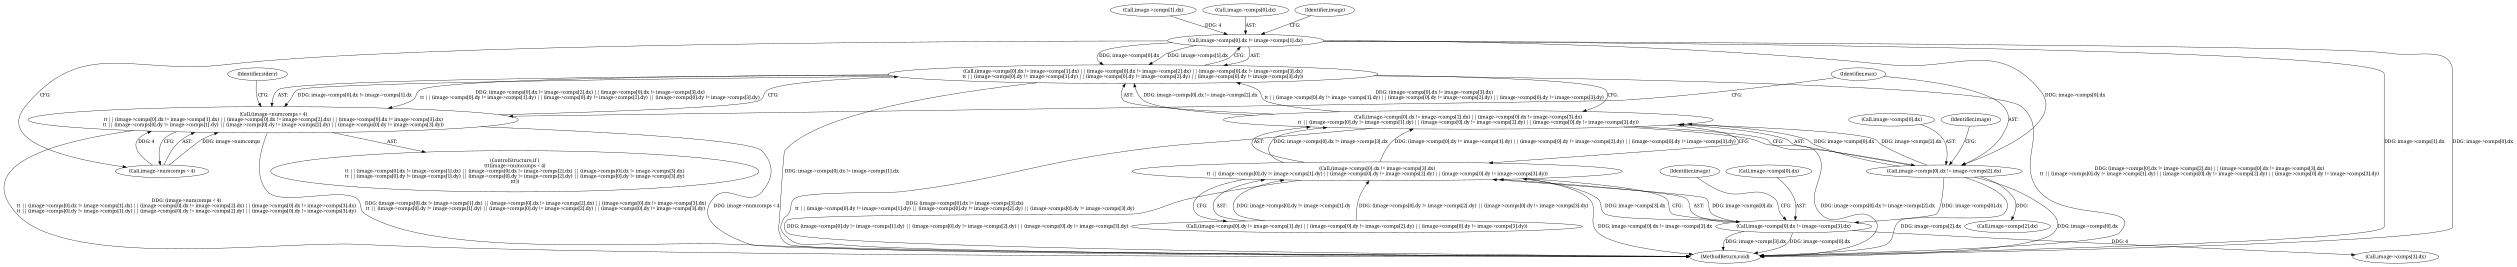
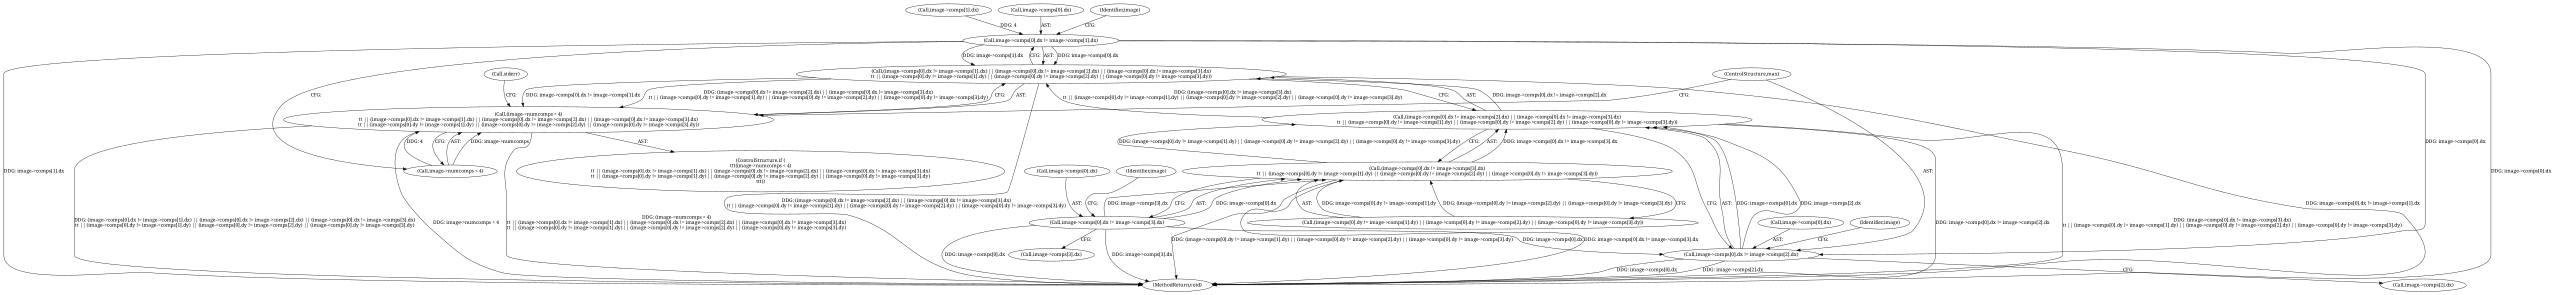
  digraph {
    fontname="Noto Serif"
    node [fontname="Noto Serif"]
    edge [fontname="Noto Serif"]
    n1 [label="(Call,image->comps[0].dx != image->comps[1].dx)"]
    n2 [label="(Call,(image->comps[0].dx != image->comps[1].dx) || (image->comps[0].dx != image->comps[2].dx) || (image->comps[0].dx != image->comps[3].dx)\n\t\t || (image->comps[0].dy != image->comps[1].dy) || (image->comps[0].dy != image->comps[2].dy) || (image->comps[0].dy != image->comps[3].dy))"]
    n3 [label="(Call,image->comps[0].dx != image->comps[2].dx)"]
    n4 [label="(MethodReturn,void)"]
    n5 [label="(Call,image->numcomps < 4)"]
    n6 [label="(Call,(image->numcomps < 4)\n\t\t || (image->comps[0].dx != image->comps[1].dx) || (image->comps[0].dx != image->comps[2].dx) || (image->comps[0].dx != image->comps[3].dx)\n\t\t || (image->comps[0].dy != image->comps[1].dy) || (image->comps[0].dy != image->comps[2].dy) || (image->comps[0].dy != image->comps[3].dy))"]
    n7 [label="(Call,(image->comps[0].dx != image->comps[2].dx) || (image->comps[0].dx != image->comps[3].dx)\n\t\t || (image->comps[0].dy != image->comps[1].dy) || (image->comps[0].dy != image->comps[2].dy) || (image->comps[0].dy != image->comps[3].dy))"]
    n8 [label="(Call,image->comps[0].dx != image->comps[3].dx)"]
    n9 [label="(Call,image->comps[2].dx)"]
    n10 [label="(Call,image->comps[1].dx)"]
    n11 [label="(ControlStructure,if (\n\t\t\t(image->numcomps < 4)\n\t\t || (image->comps[0].dx != image->comps[1].dx) || (image->comps[0].dx != image->comps[2].dx) || (image->comps[0].dx != image->comps[3].dx)\n\t\t || (image->comps[0].dy != image->comps[1].dy) || (image->comps[0].dy != image->comps[2].dy) || (image->comps[0].dy != image->comps[3].dy)\n\t\t\t))"]
    n12 [label="(Call,(image->comps[0].dx != image->comps[3].dx)\n\t\t || (image->comps[0].dy != image->comps[1].dy) || (image->comps[0].dy != image->comps[2].dy) || (image->comps[0].dy != image->comps[3].dy))"]
    n13 [label="(Call,image->comps[3].dx)"]
    n14 [label="(Call,(image->comps[0].dy != image->comps[1].dy) || (image->comps[0].dy != image->comps[2].dy) || (image->comps[0].dy != image->comps[3].dy))"]
    n15 [label="(Call,image->comps[0].dx)"]
    n16 [label="(Identifier,image)"]
    n17 [label="(Call,image->comps[0].dx)"]
-   n18 [label="(Identifier,stderr)"]
+   n18 [label="(Call,stderr)"]
    n19 [label="(Call,image->comps[0].dx)"]
    n20 [label="(Identifier,image)"]
    n21 [label="(Identifier,image)"]
-   n22 [label="(Identifier,max)"]
+   n22 [label="(ControlStructure,max)"]
    n1 -> n2 [label="AST: "]
    n1 -> n2 [label="DDG: image->comps[0].dx"]
    n1 -> n2 [label="DDG: image->comps[1].dx"]
    n1 -> n3 [label="DDG: image->comps[0].dx"]
    n1 -> n4 [label="DDG: image->comps[0].dx"]
    n1 -> n4 [label="DDG: image->comps[1].dx"]
    n1 -> n5 [label="CFG: "]
    n2 -> n1 [label="CFG: "]
    n2 -> n4 [label="DDG: image->comps[0].dx != image->comps[1].dx"]
    n2 -> n4 [label="DDG: (image->comps[0].dx != image->comps[2].dx) || (image->comps[0].dx != image->comps[3].dx)\n\t\t || (image->comps[0].dy != image->comps[1].dy) || (image->comps[0].dy != image->comps[2].dy) || (image->comps[0].dy != image->comps[3].dy)"]
    n2 -> n6 [label="AST: "]
    n2 -> n6 [label="DDG: image->comps[0].dx != image->comps[1].dx"]
    n2 -> n6 [label="DDG: (image->comps[0].dx != image->comps[2].dx) || (image->comps[0].dx != image->comps[3].dx)\n\t\t || (image->comps[0].dy != image->comps[1].dy) || (image->comps[0].dy != image->comps[2].dy) || (image->comps[0].dy != image->comps[3].dy)"]
    n2 -> n7 [label="CFG: "]
    n3 -> n4 [label="DDG: image->comps[2].dx"]
    n3 -> n4 [label="DDG: image->comps[0].dx"]
    n3 -> n7 [label="AST: "]
    n3 -> n7 [label="DDG: image->comps[0].dx"]
    n3 -> n7 [label="DDG: image->comps[2].dx"]
-   n3 -> n8 [label="DDG: image->comps[0].dx"]
-   n3 -> n9 [label="DDG: "]
+   n8 -> n3 [label="DDG: image->comps[0].dx"]
+   n3 -> n9 [label="CFG: "]
    n5 -> n6 [label="AST: "]
    n5 -> n6 [label="DDG: image->numcomps"]
    n5 -> n6 [label="DDG: 4"]
    n6 -> n2 [label="CFG: "]
    n6 -> n4 [label="DDG: image->numcomps < 4"]
    n6 -> n4 [label="DDG: (image->numcomps < 4)\n\t\t || (image->comps[0].dx != image->comps[1].dx) || (image->comps[0].dx != image->comps[2].dx) || (image->comps[0].dx != image->comps[3].dx)\n\t\t || (image->comps[0].dy != image->comps[1].dy) || (image->comps[0].dy != image->comps[2].dy) || (image->comps[0].dy != image->comps[3].dy)"]
    n6 -> n4 [label="DDG: (image->comps[0].dx != image->comps[1].dx) || (image->comps[0].dx != image->comps[2].dx) || (image->comps[0].dx != image->comps[3].dx)\n\t\t || (image->comps[0].dy != image->comps[1].dy) || (image->comps[0].dy != image->comps[2].dy) || (image->comps[0].dy != image->comps[3].dy)"]
    n6 -> n5 [label="CFG: "]
    n6 -> n11 [label="AST: "]
    n7 -> n2 [label="AST: "]
    n7 -> n2 [label="DDG: image->comps[0].dx != image->comps[2].dx"]
    n7 -> n2 [label="DDG: (image->comps[0].dx != image->comps[3].dx)\n\t\t || (image->comps[0].dy != image->comps[1].dy) || (image->comps[0].dy != image->comps[2].dy) || (image->comps[0].dy != image->comps[3].dy)"]
    n7 -> n3 [label="CFG: "]
    n7 -> n4 [label="DDG: image->comps[0].dx != image->comps[2].dx"]
    n7 -> n4 [label="DDG: (image->comps[0].dx != image->comps[3].dx)\n\t\t || (image->comps[0].dy != image->comps[1].dy) || (image->comps[0].dy != image->comps[2].dy) || (image->comps[0].dy != image->comps[3].dy)"]
    n7 -> n12 [label="CFG: "]
    n8 -> n4 [label="DDG: image->comps[3].dx"]
    n8 -> n4 [label="DDG: image->comps[0].dx"]
    n8 -> n12 [label="AST: "]
    n8 -> n12 [label="DDG: image->comps[0].dx"]
    n8 -> n12 [label="DDG: image->comps[3].dx"]
-   n8 -> n13 [label="DDG: 4"]
+   n8 -> n13 [label="CFG: "]
    n10 -> n1 [label="DDG: 4"]
    n12 -> n4 [label="DDG: (image->comps[0].dy != image->comps[1].dy) || (image->comps[0].dy != image->comps[2].dy) || (image->comps[0].dy != image->comps[3].dy)"]
    n12 -> n4 [label="DDG: image->comps[0].dx != image->comps[3].dx"]
    n12 -> n7 [label="AST: "]
    n12 -> n7 [label="DDG: image->comps[0].dx != image->comps[3].dx"]
    n12 -> n7 [label="DDG: (image->comps[0].dy != image->comps[1].dy) || (image->comps[0].dy != image->comps[2].dy) || (image->comps[0].dy != image->comps[3].dy)"]
    n12 -> n8 [label="CFG: "]
    n12 -> n14 [label="CFG: "]
    n14 -> n12 [label="AST: "]
    n14 -> n12 [label="DDG: image->comps[0].dy != image->comps[1].dy"]
    n14 -> n12 [label="DDG: (image->comps[0].dy != image->comps[2].dy) || (image->comps[0].dy != image->comps[3].dy)"]
    n15 -> n3 [label="AST: "]
    n16 -> n8 [label="CFG: "]
    n17 -> n8 [label="AST: "]
    n18 -> n6 [label="CFG: "]
    n19 -> n1 [label="AST: "]
    n20 -> n3 [label="CFG: "]
    n21 -> n1 [label="CFG: "]
    n22 -> n3 [label="AST: "]
    n22 -> n6 [label="CFG: "]
  }
